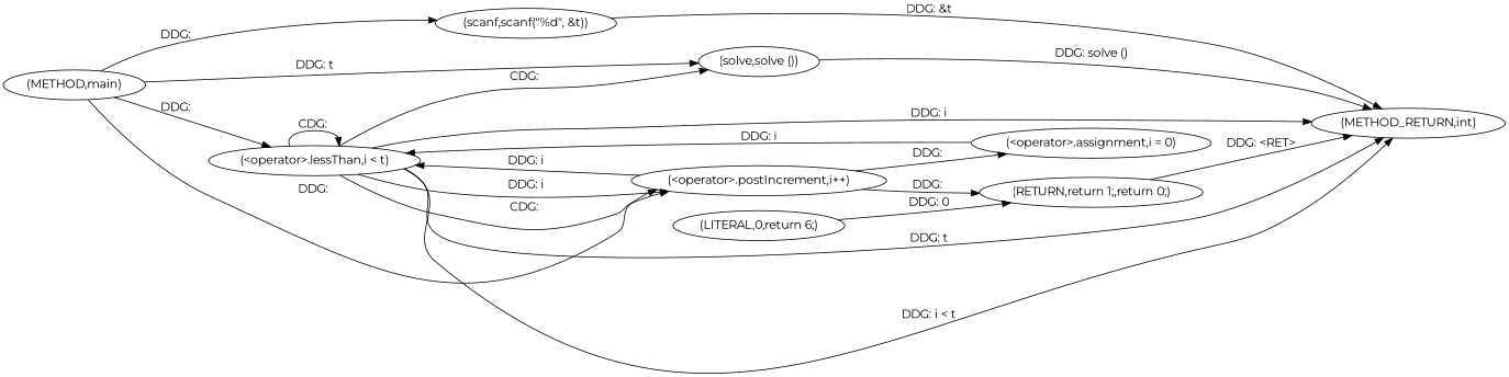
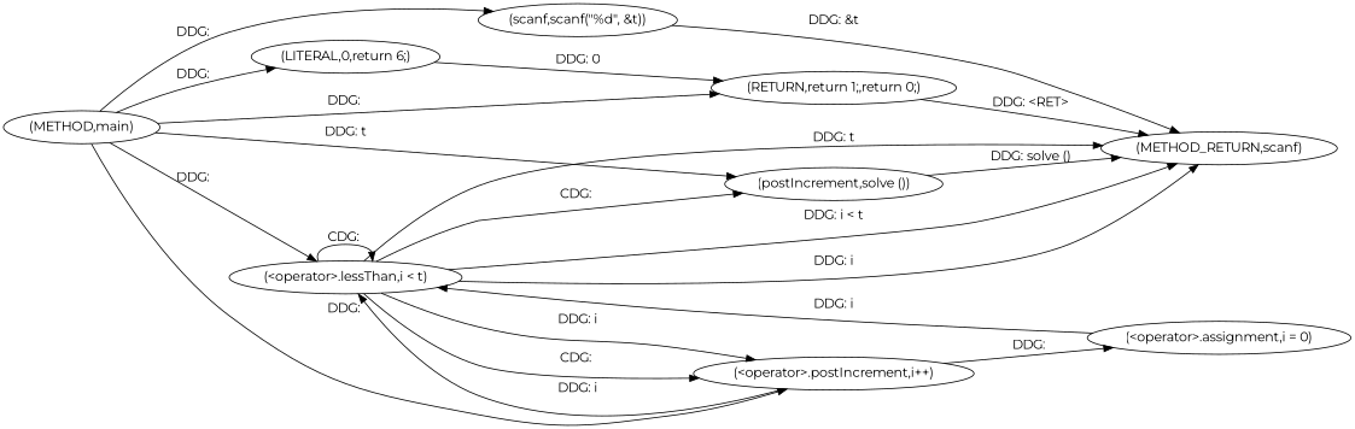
  digraph {
    fontname=Montserrat
    rankdir=LR
    node [fontname=Montserrat]
    edge [fontname=Montserrat]
    n1 [label="(METHOD,main)"]
    n2 [label="(scanf,scanf(\"%d\", &t))"]
    n3 [label="(RETURN,return 1;,return 0;)"]
    n4 [label="(<operator>.lessThan,i < t)"]
    n5 [label="(<operator>.postIncrement,i++)"]
-   n6 [label="(solve,solve ())"]
+   n6 [label="(postIncrement,solve ())"]
    n7 [label="(LITERAL,0,return 6;)"]
-   n8 [label="(METHOD_RETURN,int)"]
+   n8 [label="(METHOD_RETURN,scanf)"]
    n9 [label="(<operator>.assignment,i = 0)"]
    n1 -> n2 [label="DDG: "]
-   n5 -> n3 [label="DDG: "]
+   n1 -> n3 [label="DDG: "]
    n1 -> n4 [label="DDG: "]
    n1 -> n5 [label="DDG: "]
    n1 -> n6 [label="DDG: t"]
+   n1 -> n7 [label="DDG: "]
    n2 -> n8 [label="DDG: &t"]
    n3 -> n8 [label="DDG: <RET>"]
    n4 -> n4 [label="CDG: "]
    n4 -> n5 [label="DDG: i"]
    n4 -> n5 [label="CDG: "]
    n4 -> n6 [label="CDG: "]
    n4 -> n8 [label="DDG: i"]
    n4 -> n8 [label="DDG: t"]
    n4 -> n8 [label="DDG: i < t"]
    n5 -> n4 [label="DDG: i"]
    n5 -> n9 [label="DDG: "]
    n6 -> n8 [label="DDG: solve ()"]
    n7 -> n3 [label="DDG: 0"]
    n9 -> n4 [label="DDG: i"]
  }
